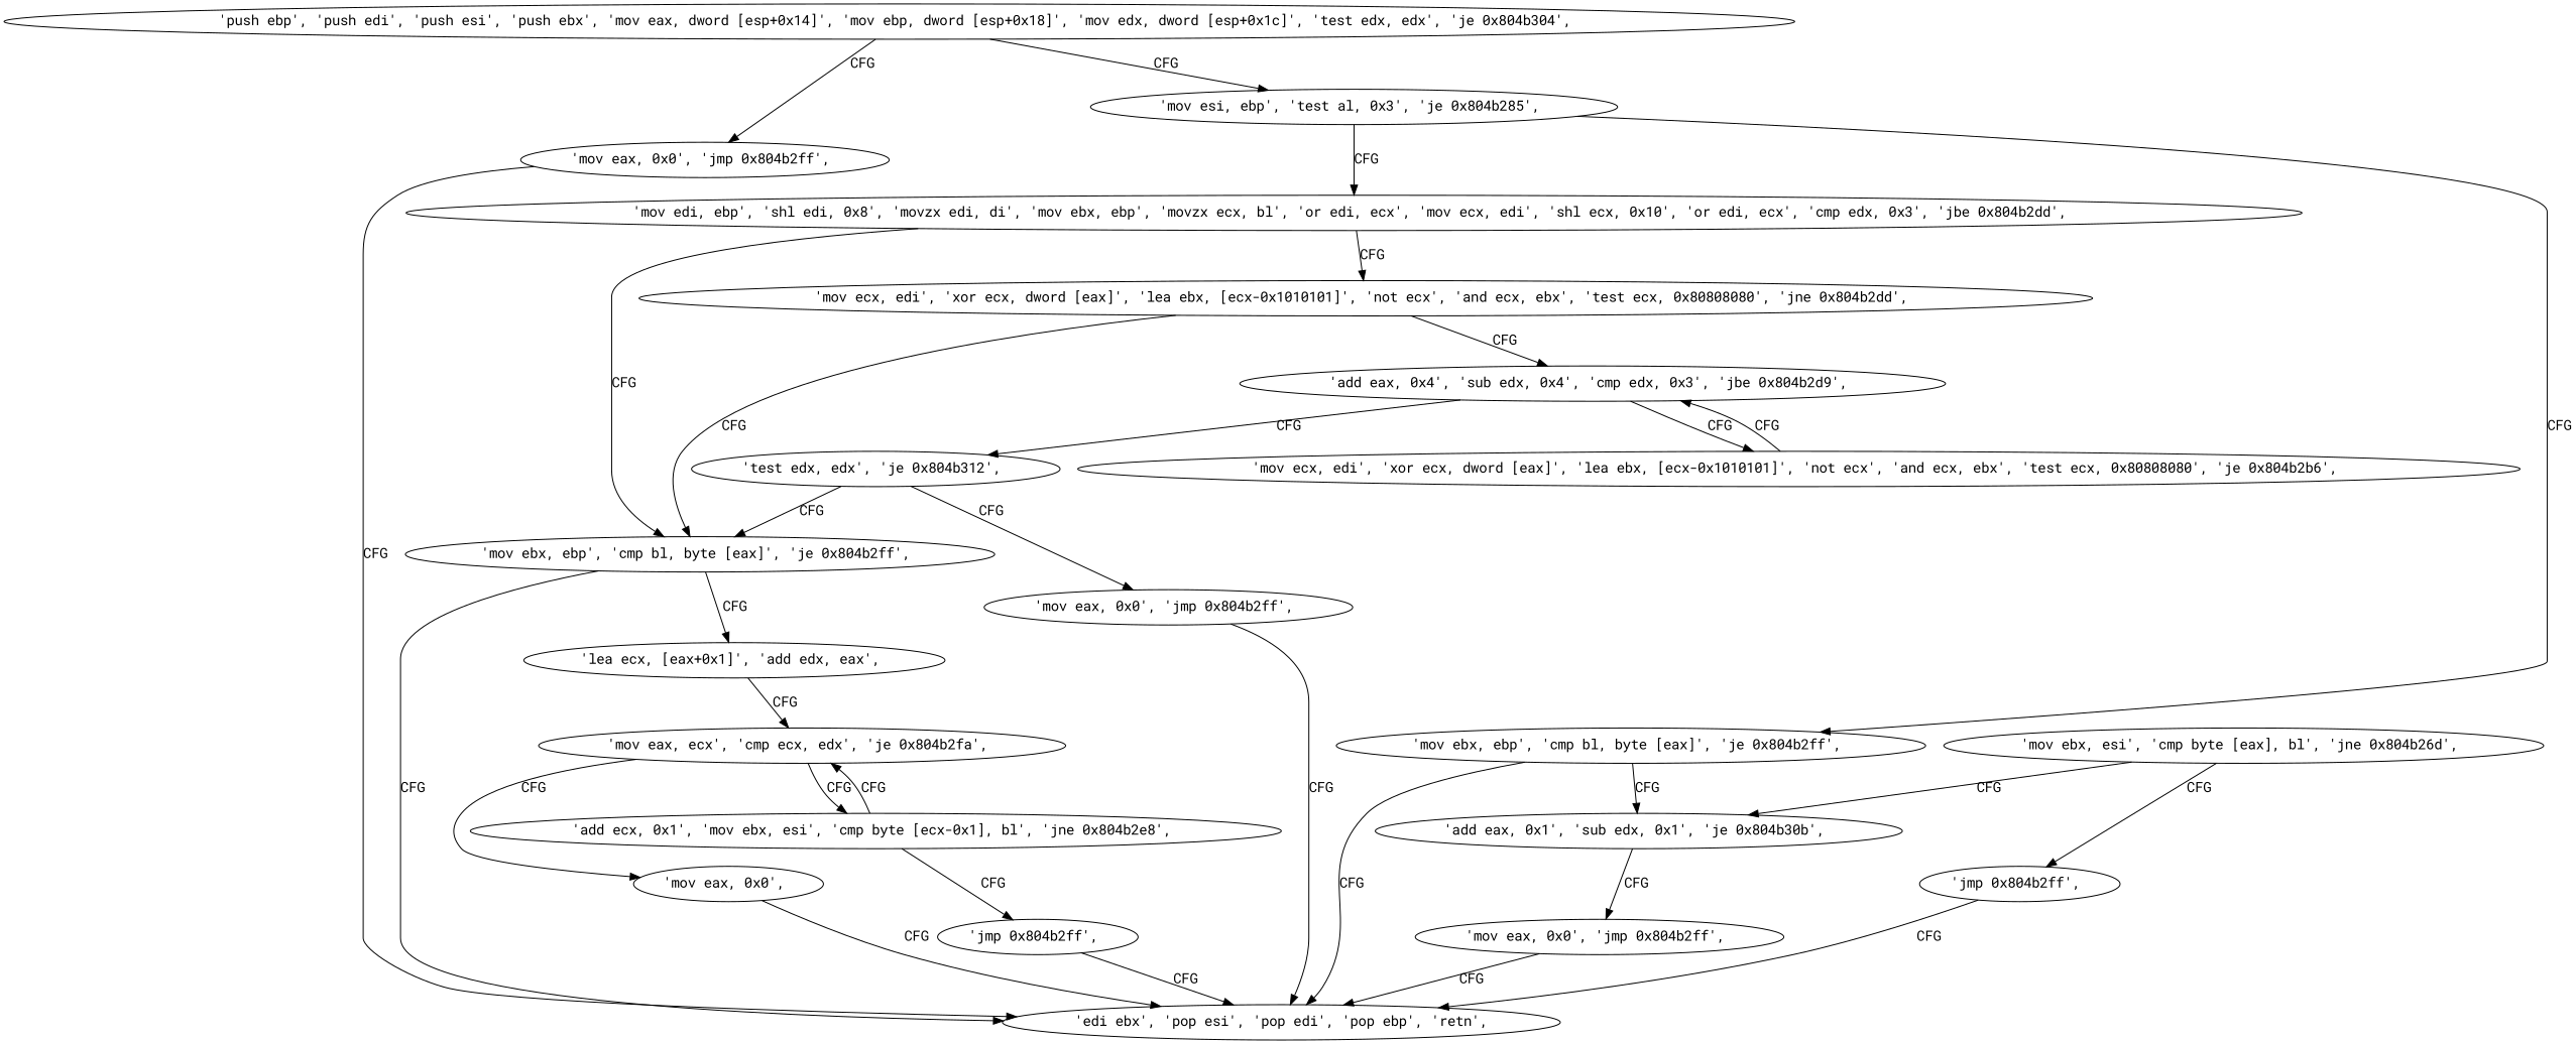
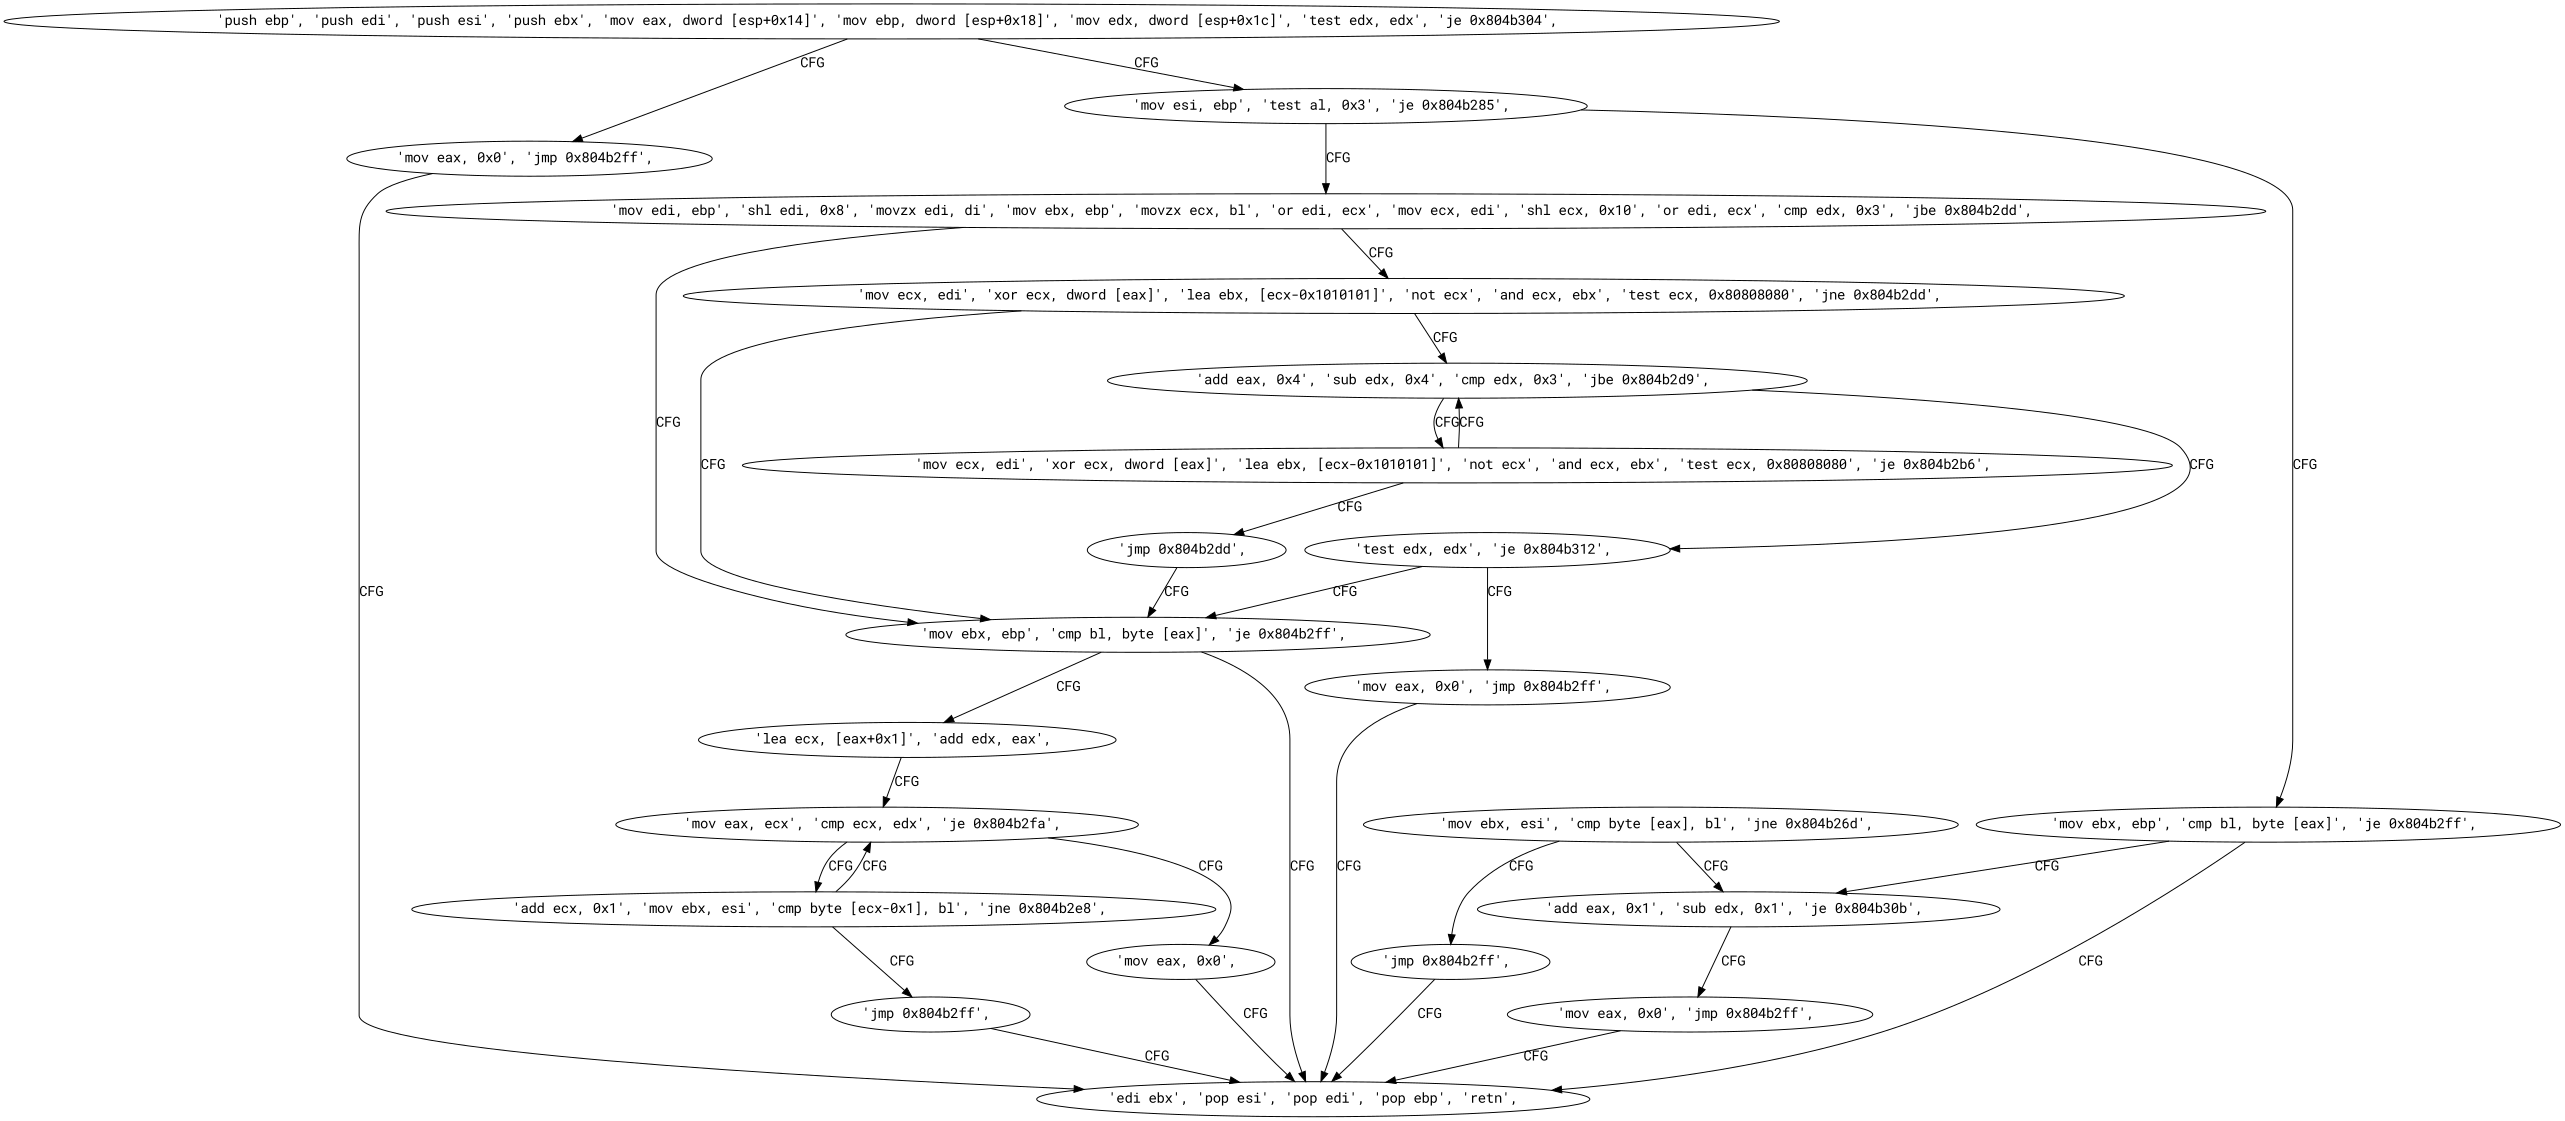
  digraph {
    fontname="Roboto Mono"
    node [fontname="Roboto Mono"]
    edge [fontname="Roboto Mono"]
    n1 [label="'push ebp', 'push edi', 'push esi', 'push ebx', 'mov eax, dword [esp+0x14]', 'mov ebp, dword [esp+0x18]', 'mov edx, dword [esp+0x1c]', 'test edx, edx', 'je 0x804b304', "]
    n2 [label="'mov eax, 0x0', 'jmp 0x804b2ff', "]
    n3 [label="'mov esi, ebp', 'test al, 0x3', 'je 0x804b285', "]
    n4 [label="'edi ebx', 'pop esi', 'pop edi', 'pop ebp', 'retn',"]
    n5 [label="'mov edi, ebp', 'shl edi, 0x8', 'movzx edi, di', 'mov ebx, ebp', 'movzx ecx, bl', 'or edi, ecx', 'mov ecx, edi', 'shl ecx, 0x10', 'or edi, ecx', 'cmp edx, 0x3', 'jbe 0x804b2dd', "]
    n6 [label="'mov ebx, ebp', 'cmp bl, byte [eax]', 'je 0x804b2ff', "]
    n7 [label="'mov ebx, ebp', 'cmp bl, byte [eax]', 'je 0x804b2ff', "]
    n8 [label="'mov ecx, edi', 'xor ecx, dword [eax]', 'lea ebx, [ecx-0x1010101]', 'not ecx', 'and ecx, ebx', 'test ecx, 0x80808080', 'jne 0x804b2dd', "]
    n9 [label="'add eax, 0x1', 'sub edx, 0x1', 'je 0x804b30b', "]
    n10 [label="'lea ecx, [eax+0x1]', 'add edx, eax', "]
    n11 [label="'add eax, 0x4', 'sub edx, 0x4', 'cmp edx, 0x3', 'jbe 0x804b2d9', "]
    n12 [label="'mov eax, 0x0', 'jmp 0x804b2ff', "]
    n13 [label="'mov eax, ecx', 'cmp ecx, edx', 'je 0x804b2fa', "]
    n14 [label="'test edx, edx', 'je 0x804b312', "]
    n15 [label="'mov ecx, edi', 'xor ecx, dword [eax]', 'lea ebx, [ecx-0x1010101]', 'not ecx', 'and ecx, ebx', 'test ecx, 0x80808080', 'je 0x804b2b6', "]
    n16 [label="'mov eax, 0x0', "]
    n17 [label="'add ecx, 0x1', 'mov ebx, esi', 'cmp byte [ecx-0x1], bl', 'jne 0x804b2e8', "]
    n18 [label="'mov eax, 0x0', 'jmp 0x804b2ff', "]
+   n19 [label="'jmp 0x804b2dd', "]
    n20 [label="'mov ebx, esi', 'cmp byte [eax], bl', 'jne 0x804b26d', "]
    n21 [label="'jmp 0x804b2ff', "]
    n22 [label="'jmp 0x804b2ff', "]
    n1 -> n2 [label=CFG]
    n1 -> n3 [label=CFG]
    n2 -> n4 [label=CFG]
    n3 -> n5 [label=CFG]
    n3 -> n6 [label=CFG]
    n5 -> n7 [label=CFG]
    n5 -> n8 [label=CFG]
    n6 -> n4 [label=CFG]
    n6 -> n9 [label=CFG]
    n7 -> n4 [label=CFG]
    n7 -> n10 [label=CFG]
    n8 -> n7 [label=CFG]
    n8 -> n11 [label=CFG]
    n9 -> n12 [label=CFG]
    n10 -> n13 [label=CFG]
    n11 -> n14 [label=CFG]
    n11 -> n15 [label=CFG]
    n12 -> n4 [label=CFG]
    n13 -> n16 [label=CFG]
    n13 -> n17 [label=CFG]
    n14 -> n7 [label=CFG]
    n14 -> n18 [label=CFG]
    n15 -> n11 [label=CFG]
+   n15 -> n19 [label=CFG]
    n16 -> n4 [label=CFG]
    n17 -> n13 [label=CFG]
    n17 -> n22 [label=CFG]
    n18 -> n4 [label=CFG]
+   n19 -> n7 [label=CFG]
    n20 -> n9 [label=CFG]
    n20 -> n21 [label=CFG]
    n21 -> n4 [label=CFG]
    n22 -> n4 [label=CFG]
  }
